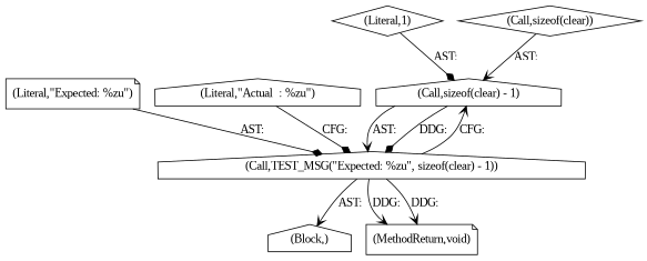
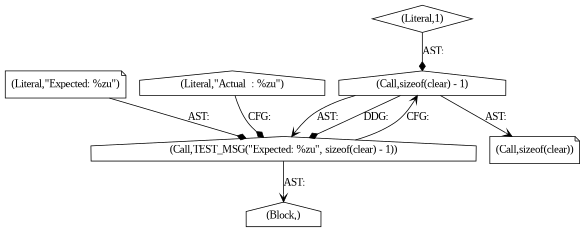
  digraph {
    fontname="Liberation Serif"
    node [fontname="Liberation Serif" shape=house]
    edge [arrowhead=vee fontname="Liberation Serif"]
    n1 [label="(Call,sizeof(clear) - 1)"]
    n2 [label="(Call,TEST_MSG(\"Expected: %zu\", sizeof(clear) - 1))"]
    n3 [label="(Block,)"]
-   n4 [label="(MethodReturn,void)" shape=note]
    n5 [label="(Literal,1)" shape=diamond]
    n6 [label="(Literal,\"Expected: %zu\")" shape=note]
-   n7 [label="(Call,sizeof(clear))" shape=diamond]
+   n7 [label="(Call,sizeof(clear))" shape=note]
    n8 [label="(Literal,\"Actual  : %zu\")"]
    n1 -> n2 [label="AST: "]
    n1 -> n2 [arrowhead=diamond label="DDG: "]
    n2 -> n1 [label="CFG: "]
    n2 -> n3 [label="AST: "]
-   n2 -> n4 [label="DDG: "]
-   n2 -> n4 [label="DDG: "]
    n5 -> n1 [arrowhead=diamond label="AST: "]
    n6 -> n2 [arrowhead=diamond label="AST: "]
-   n7 -> n1 [label="AST: "]
+   n1 -> n7 [label="AST: "]
    n8 -> n2 [arrowhead=diamond label="CFG: "]
  }
